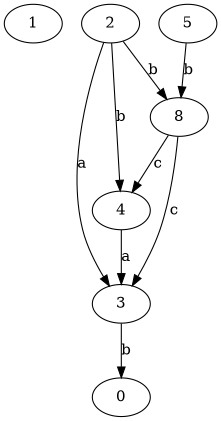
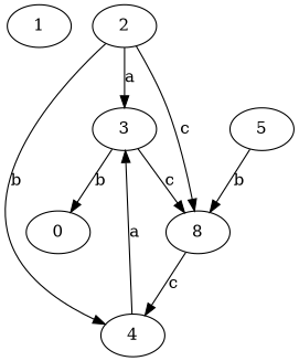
  strict digraph {
    1
    2
    3
    4
    8
    0
    5
    2 -> 3 [label=a]
    2 -> 4 [label=b]
-   2 -> 8 [label=b]
-   8 -> 3 [label=c]
+   2 -> 8 [label=c]
+   3 -> 8 [label=c]
    3 -> 0 [label=b]
    4 -> 3 [label=a]
    8 -> 4 [label=c]
    5 -> 8 [label=b]
  }
